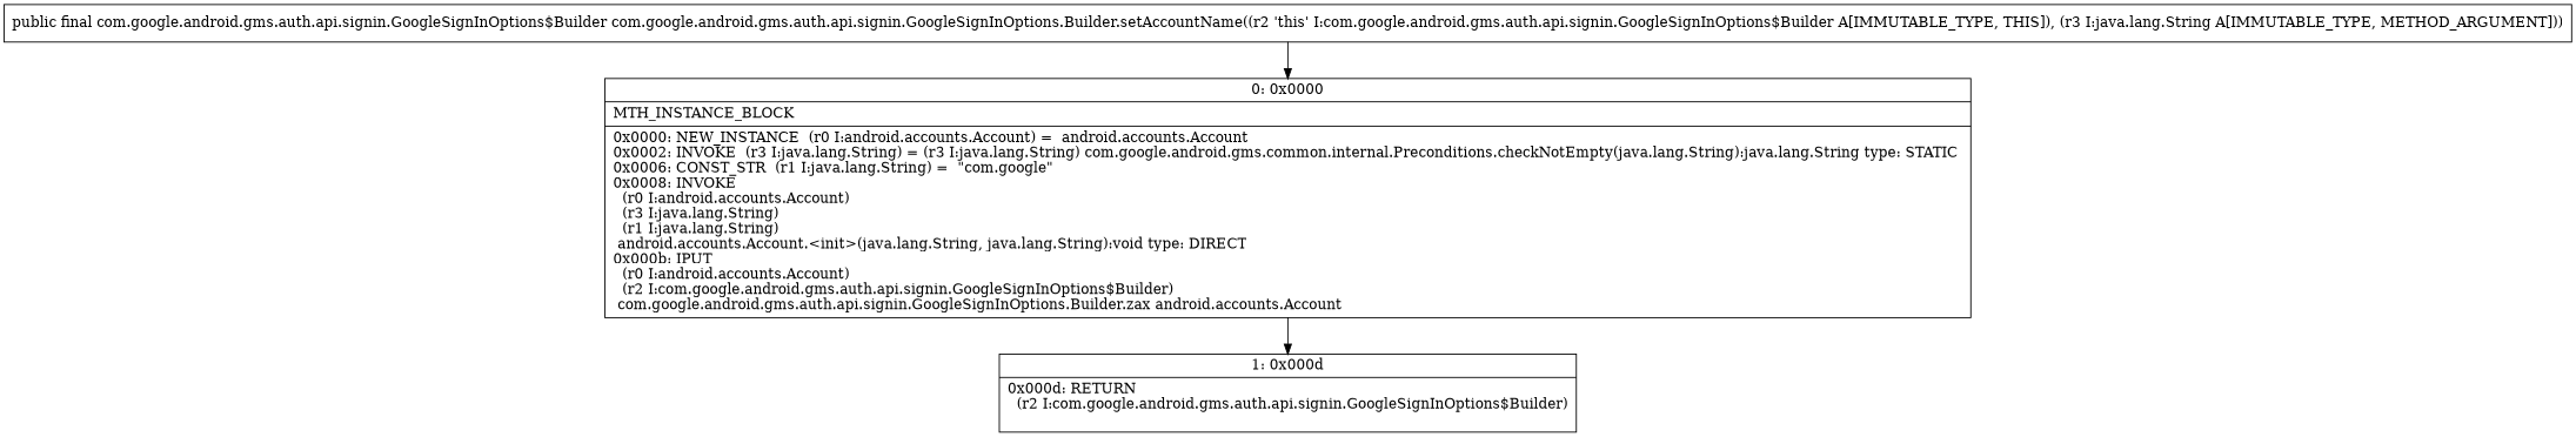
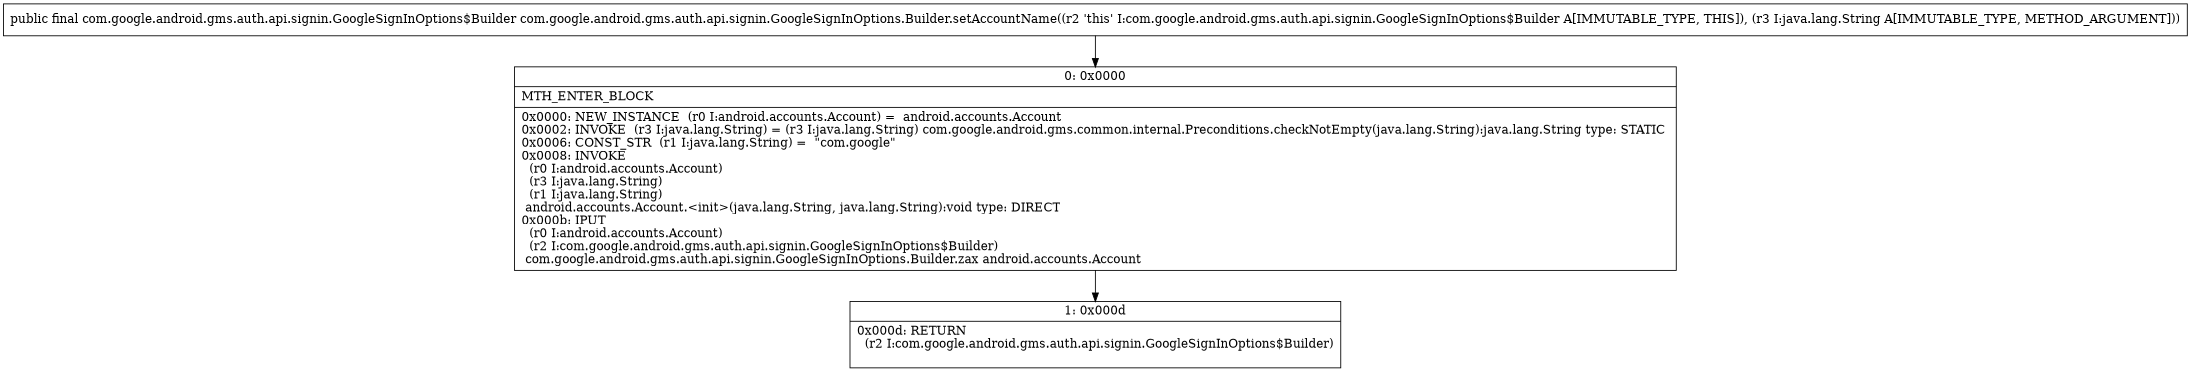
  digraph {
    node [shape=record]
-   n1 [label="{0\:\ 0x0000|MTH_INSTANCE_BLOCK\l|0x0000: NEW_INSTANCE  (r0 I:android.accounts.Account) =  android.accounts.Account \l0x0002: INVOKE  (r3 I:java.lang.String) = (r3 I:java.lang.String) com.google.android.gms.common.internal.Preconditions.checkNotEmpty(java.lang.String):java.lang.String type: STATIC \l0x0006: CONST_STR  (r1 I:java.lang.String) =  \"com.google\" \l0x0008: INVOKE  \l  (r0 I:android.accounts.Account)\l  (r3 I:java.lang.String)\l  (r1 I:java.lang.String)\l android.accounts.Account.\<init\>(java.lang.String, java.lang.String):void type: DIRECT \l0x000b: IPUT  \l  (r0 I:android.accounts.Account)\l  (r2 I:com.google.android.gms.auth.api.signin.GoogleSignInOptions$Builder)\l com.google.android.gms.auth.api.signin.GoogleSignInOptions.Builder.zax android.accounts.Account \l}"]
+   n1 [label="{0\:\ 0x0000|MTH_ENTER_BLOCK\l|0x0000: NEW_INSTANCE  (r0 I:android.accounts.Account) =  android.accounts.Account \l0x0002: INVOKE  (r3 I:java.lang.String) = (r3 I:java.lang.String) com.google.android.gms.common.internal.Preconditions.checkNotEmpty(java.lang.String):java.lang.String type: STATIC \l0x0006: CONST_STR  (r1 I:java.lang.String) =  \"com.google\" \l0x0008: INVOKE  \l  (r0 I:android.accounts.Account)\l  (r3 I:java.lang.String)\l  (r1 I:java.lang.String)\l android.accounts.Account.\<init\>(java.lang.String, java.lang.String):void type: DIRECT \l0x000b: IPUT  \l  (r0 I:android.accounts.Account)\l  (r2 I:com.google.android.gms.auth.api.signin.GoogleSignInOptions$Builder)\l com.google.android.gms.auth.api.signin.GoogleSignInOptions.Builder.zax android.accounts.Account \l}"]
    n2 [label="{1\:\ 0x000d|0x000d: RETURN  \l  (r2 I:com.google.android.gms.auth.api.signin.GoogleSignInOptions$Builder)\l \l}"]
    n3 [label="{public final com.google.android.gms.auth.api.signin.GoogleSignInOptions$Builder com.google.android.gms.auth.api.signin.GoogleSignInOptions.Builder.setAccountName((r2 'this' I:com.google.android.gms.auth.api.signin.GoogleSignInOptions$Builder A[IMMUTABLE_TYPE, THIS]), (r3 I:java.lang.String A[IMMUTABLE_TYPE, METHOD_ARGUMENT])) }"]
    n1 -> n2
    n3 -> n1
  }
